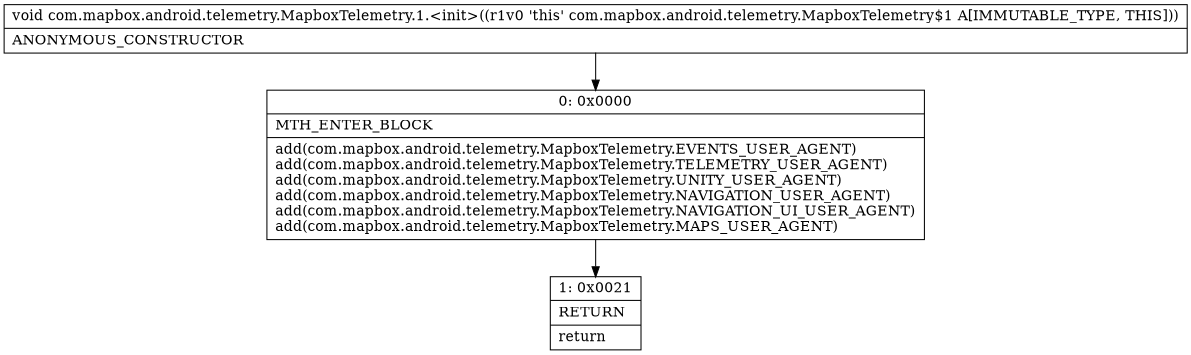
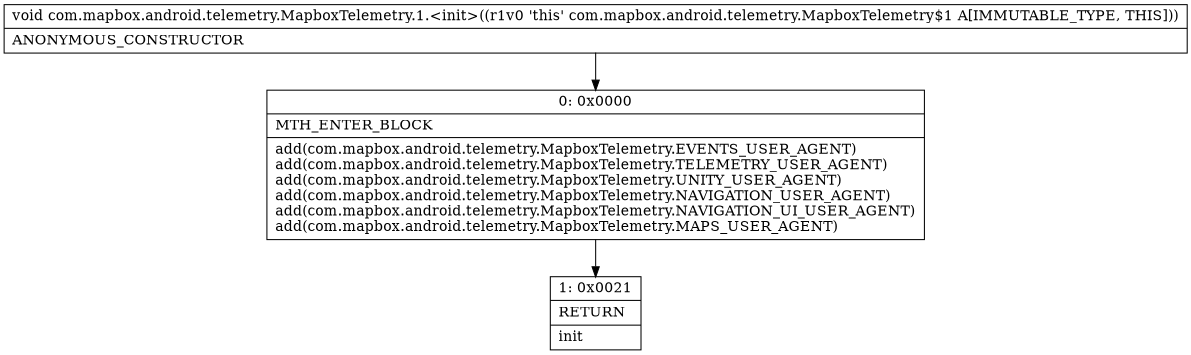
  digraph {
    node [shape=record]
    n1 [label="{0\:\ 0x0000|MTH_ENTER_BLOCK\l|add(com.mapbox.android.telemetry.MapboxTelemetry.EVENTS_USER_AGENT)\ladd(com.mapbox.android.telemetry.MapboxTelemetry.TELEMETRY_USER_AGENT)\ladd(com.mapbox.android.telemetry.MapboxTelemetry.UNITY_USER_AGENT)\ladd(com.mapbox.android.telemetry.MapboxTelemetry.NAVIGATION_USER_AGENT)\ladd(com.mapbox.android.telemetry.MapboxTelemetry.NAVIGATION_UI_USER_AGENT)\ladd(com.mapbox.android.telemetry.MapboxTelemetry.MAPS_USER_AGENT)\l}"]
-   n2 [label="{1\:\ 0x0021|RETURN\l|return\l}"]
+   n2 [label="{1\:\ 0x0021|RETURN\l|init\l}"]
    n3 [label="{void com.mapbox.android.telemetry.MapboxTelemetry.1.\<init\>((r1v0 'this' com.mapbox.android.telemetry.MapboxTelemetry$1 A[IMMUTABLE_TYPE, THIS]))  | ANONYMOUS_CONSTRUCTOR\l}"]
    n1 -> n2
    n3 -> n1
  }
